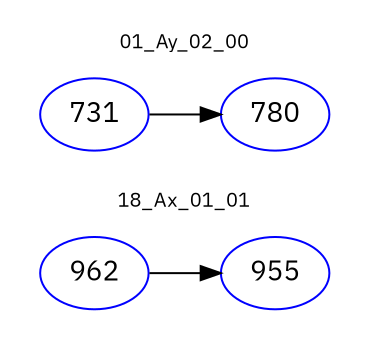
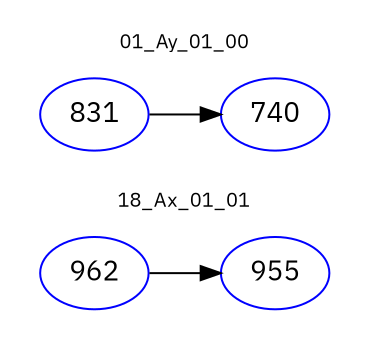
  digraph {
    fontname="IBM Plex Sans"
    rankdir=LR
    node [color=blue fontname="IBM Plex Sans"]
    edge [color=black fontname="IBM Plex Sans"]
    n1 [label=962]
    n2 [label=955]
-   n3 [label=731]
-   n4 [label=780]
+   n3 [label=831]
+   n4 [label=740]
    subgraph cluster_1 {
      color=white
      fontsize=10
      label="18_Ax_01_01"
      n1
      n2
    }
    subgraph cluster_2 {
      color=white
      fontsize=10
-     label="01_Ay_02_00"
+     label="01_Ay_01_00"
      n3
      n4
    }
    n1 -> n2
    n3 -> n4
  }
